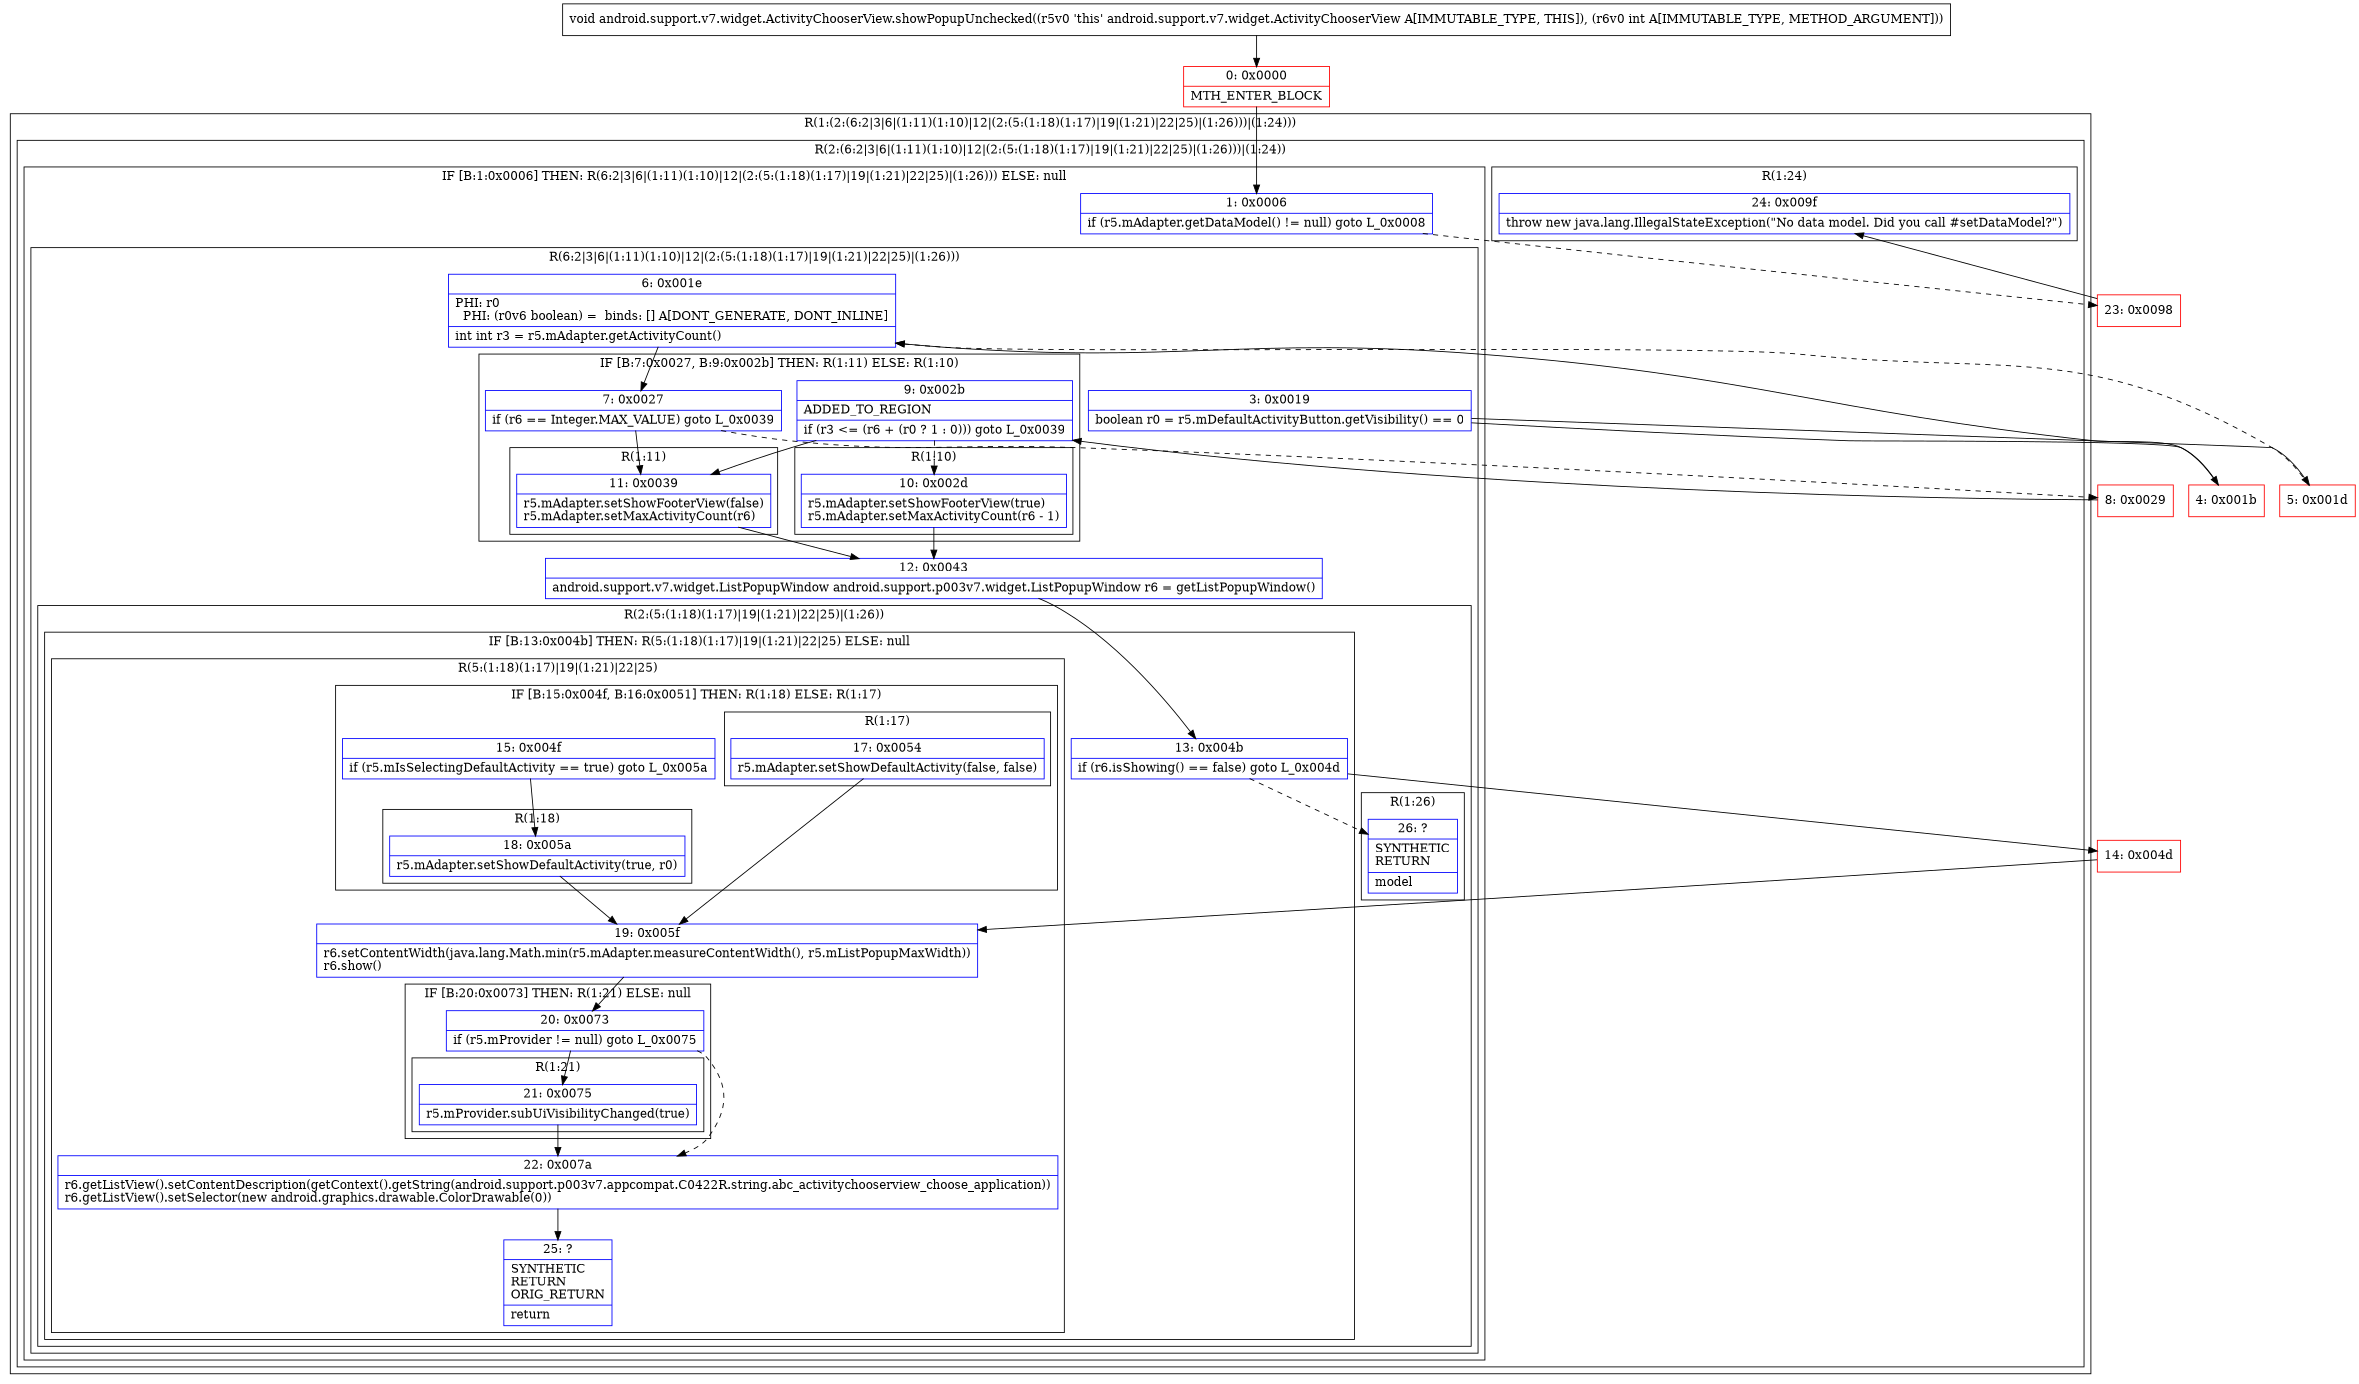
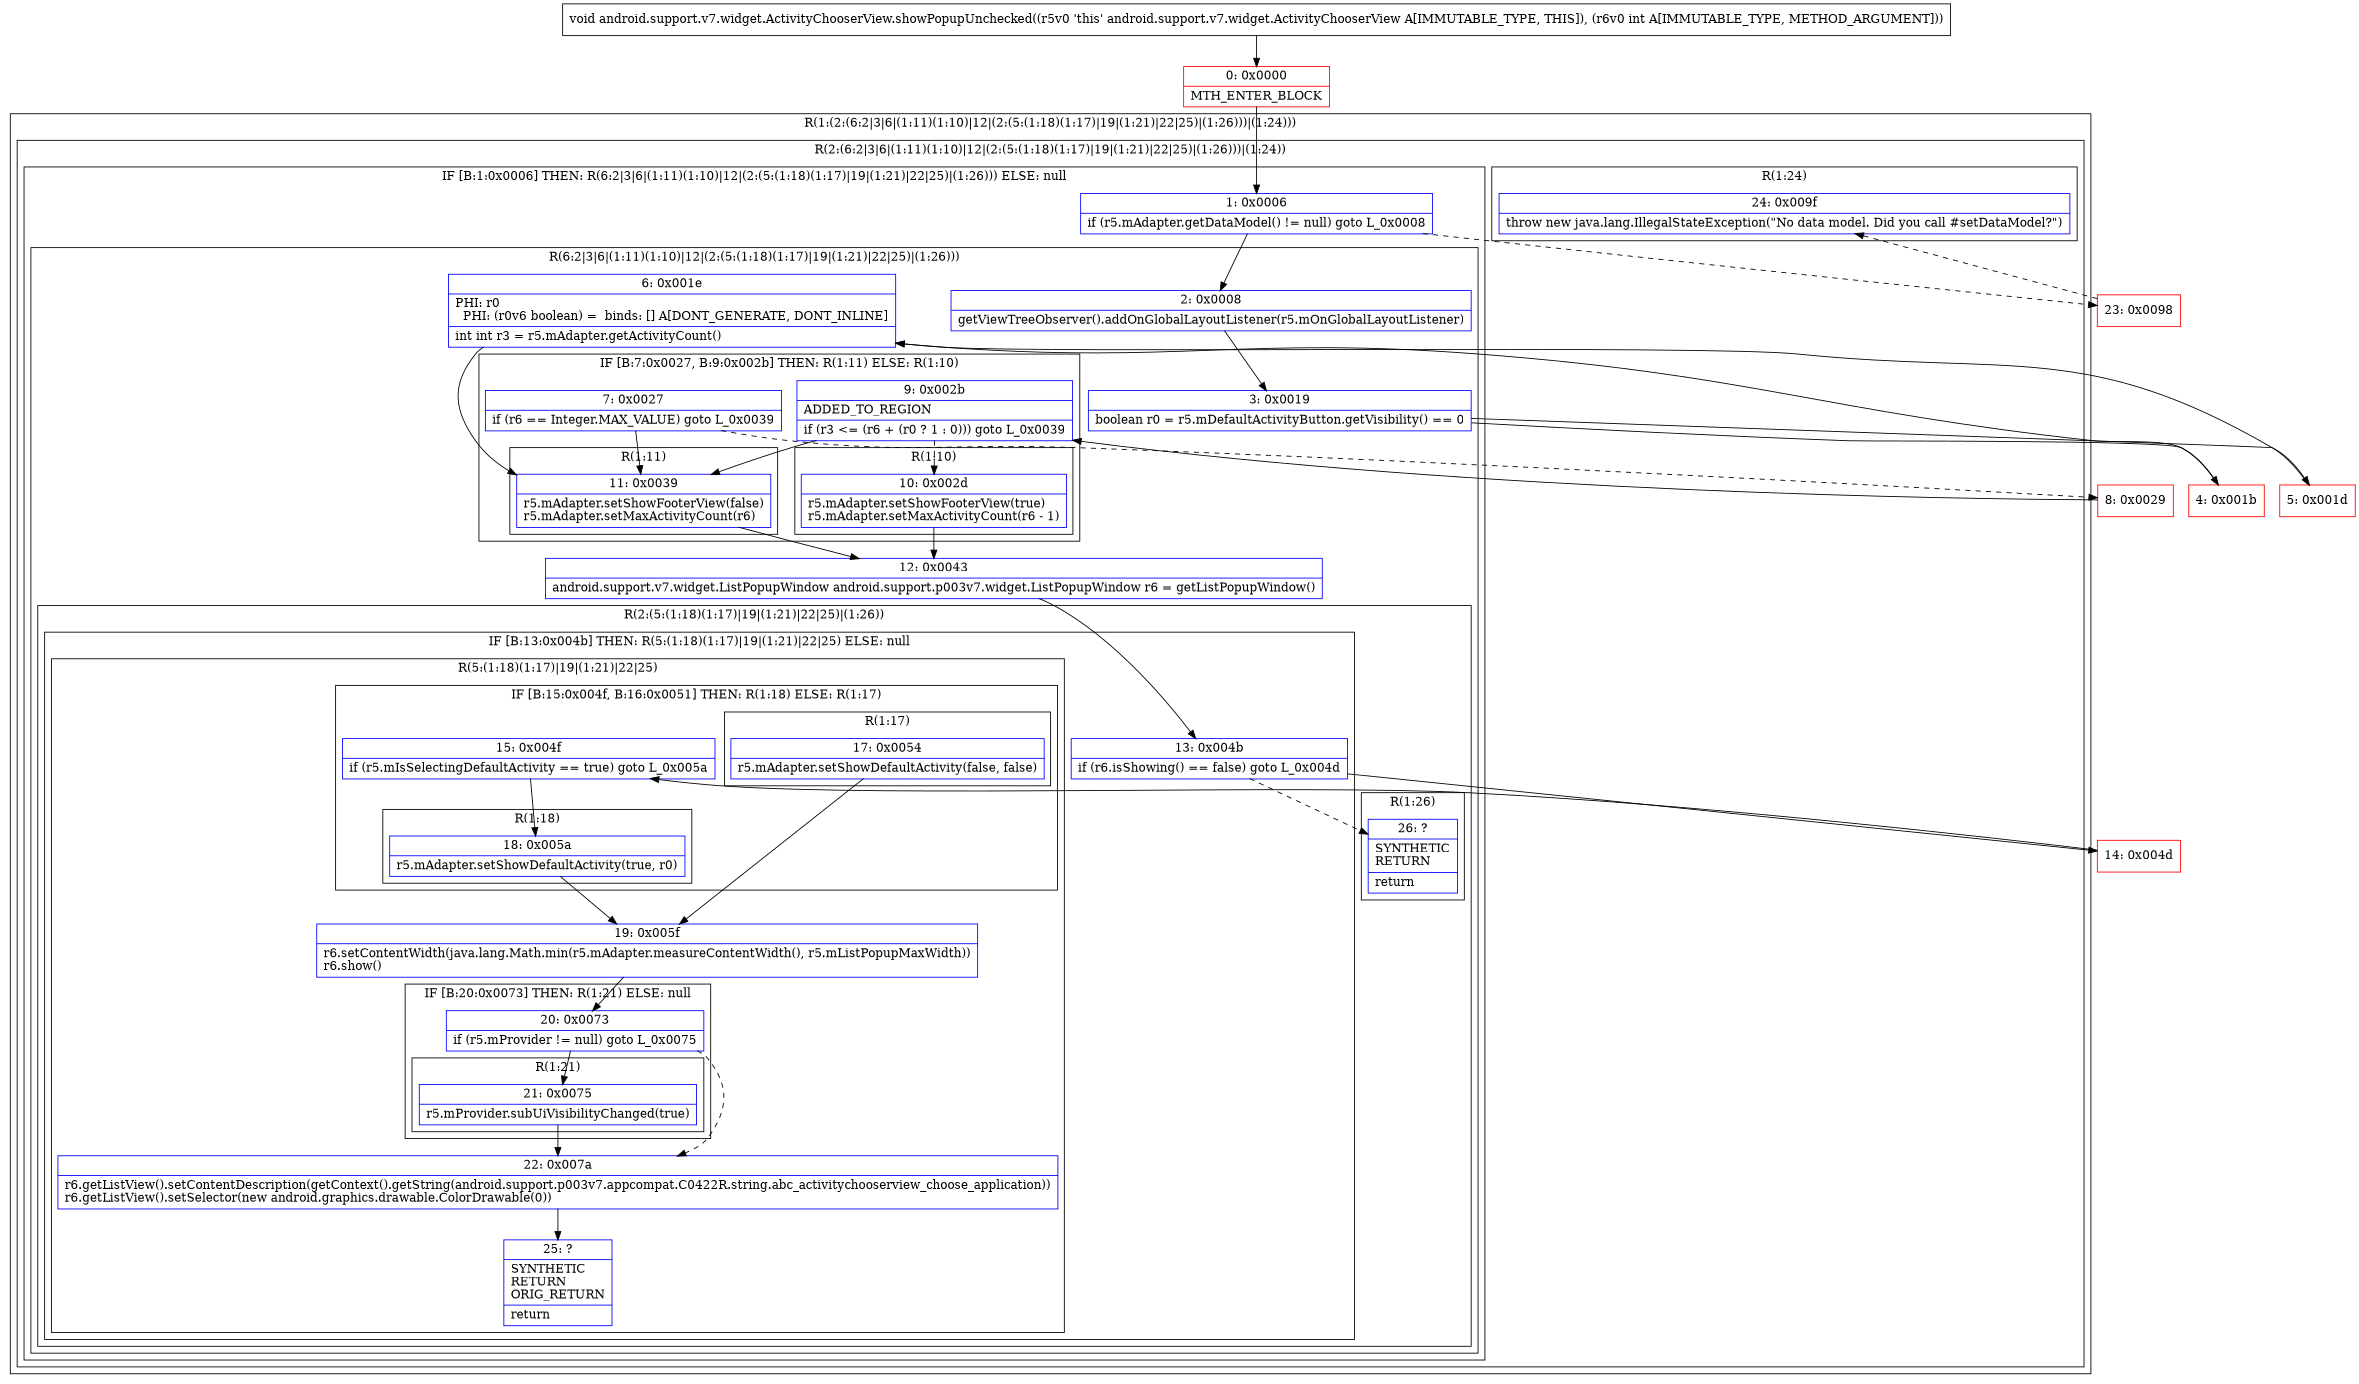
  digraph {
    node [color=blue shape=record]
    n1 [label="{11\:\ 0x0039|r5.mAdapter.setShowFooterView(false)\lr5.mAdapter.setMaxActivityCount(r6)\l}"]
    n2 [label="{10\:\ 0x002d|r5.mAdapter.setShowFooterView(true)\lr5.mAdapter.setMaxActivityCount(r6 \- 1)\l}"]
    n3 [label="{7\:\ 0x0027|if (r6 == Integer.MAX_VALUE) goto L_0x0039\l}"]
    n4 [label="{9\:\ 0x002b|ADDED_TO_REGION\l|if (r3 \<= (r6 + (r0 ? 1 : 0))) goto L_0x0039\l}"]
    n5 [label="{18\:\ 0x005a|r5.mAdapter.setShowDefaultActivity(true, r0)\l}"]
    n6 [label="{17\:\ 0x0054|r5.mAdapter.setShowDefaultActivity(false, false)\l}"]
    n7 [label="{15\:\ 0x004f|if (r5.mIsSelectingDefaultActivity == true) goto L_0x005a\l}"]
    n8 [label="{21\:\ 0x0075|r5.mProvider.subUiVisibilityChanged(true)\l}"]
    n9 [label="{20\:\ 0x0073|if (r5.mProvider != null) goto L_0x0075\l}"]
    n10 [label="{19\:\ 0x005f|r6.setContentWidth(java.lang.Math.min(r5.mAdapter.measureContentWidth(), r5.mListPopupMaxWidth))\lr6.show()\l}"]
    n11 [label="{22\:\ 0x007a|r6.getListView().setContentDescription(getContext().getString(android.support.p003v7.appcompat.C0422R.string.abc_activitychooserview_choose_application))\lr6.getListView().setSelector(new android.graphics.drawable.ColorDrawable(0))\l}"]
    n12 [label="{25\:\ ?|SYNTHETIC\lRETURN\lORIG_RETURN\l|return\l}"]
    n13 [label="{13\:\ 0x004b|if (r6.isShowing() == false) goto L_0x004d\l}"]
-   n14 [label="{26\:\ ?|SYNTHETIC\lRETURN\l|model\l}"]
+   n14 [label="{26\:\ ?|SYNTHETIC\lRETURN\l|return\l}"]
+   n15 [label="{2\:\ 0x0008|getViewTreeObserver().addOnGlobalLayoutListener(r5.mOnGlobalLayoutListener)\l}"]
    n16 [label="{3\:\ 0x0019|boolean r0 = r5.mDefaultActivityButton.getVisibility() == 0\l}"]
    n17 [label="{6\:\ 0x001e|PHI: r0 \l  PHI: (r0v6 boolean) =  binds: [] A[DONT_GENERATE, DONT_INLINE]\l|int int r3 = r5.mAdapter.getActivityCount()\l}"]
    n18 [label="{12\:\ 0x0043|android.support.v7.widget.ListPopupWindow android.support.p003v7.widget.ListPopupWindow r6 = getListPopupWindow()\l}"]
    n19 [label="{1\:\ 0x0006|if (r5.mAdapter.getDataModel() != null) goto L_0x0008\l}"]
    n20 [label="{24\:\ 0x009f|throw new java.lang.IllegalStateException(\"No data model. Did you call #setDataModel?\")\l}"]
    n21 [color=red label="{8\:\ 0x0029}"]
    n22 [color=red label="{14\:\ 0x004d}"]
    n23 [color=red label="{4\:\ 0x001b}"]
    n24 [color=red label="{5\:\ 0x001d}"]
    n25 [color=red label="{23\:\ 0x0098}"]
    n26 [color=red label="{0\:\ 0x0000|MTH_ENTER_BLOCK\l}"]
    n27 [label="{void android.support.v7.widget.ActivityChooserView.showPopupUnchecked((r5v0 'this' android.support.v7.widget.ActivityChooserView A[IMMUTABLE_TYPE, THIS]), (r6v0 int A[IMMUTABLE_TYPE, METHOD_ARGUMENT])) }" color=""]
    subgraph cluster_1 {
      label="R(1:(2:(6:2|3|6|(1:11)(1:10)|12|(2:(5:(1:18)(1:17)|19|(1:21)|22|25)|(1:26)))|(1:24)))"
      subgraph cluster_2 {
        label="R(2:(6:2|3|6|(1:11)(1:10)|12|(2:(5:(1:18)(1:17)|19|(1:21)|22|25)|(1:26)))|(1:24))"
        subgraph cluster_3 {
          label="IF [B:1:0x0006] THEN: R(6:2|3|6|(1:11)(1:10)|12|(2:(5:(1:18)(1:17)|19|(1:21)|22|25)|(1:26))) ELSE: null"
          n19
          subgraph cluster_4 {
            label="R(6:2|3|6|(1:11)(1:10)|12|(2:(5:(1:18)(1:17)|19|(1:21)|22|25)|(1:26)))"
+           n15
            n16
            n17
            n18
            subgraph cluster_5 {
              label="IF [B:7:0x0027, B:9:0x002b] THEN: R(1:11) ELSE: R(1:10)"
              n3
              n4
              subgraph cluster_6 {
                label="R(1:11)"
                n1
              }
              subgraph cluster_7 {
                label="R(1:10)"
                n2
              }
            }
            subgraph cluster_8 {
              label="R(2:(5:(1:18)(1:17)|19|(1:21)|22|25)|(1:26))"
              subgraph cluster_9 {
                label="IF [B:13:0x004b] THEN: R(5:(1:18)(1:17)|19|(1:21)|22|25) ELSE: null"
                n13
                subgraph cluster_10 {
                  label="R(5:(1:18)(1:17)|19|(1:21)|22|25)"
                  n10
                  n11
                  n12
                  subgraph cluster_11 {
                    label="IF [B:15:0x004f, B:16:0x0051] THEN: R(1:18) ELSE: R(1:17)"
                    n7
                    subgraph cluster_12 {
                      label="R(1:18)"
                      n5
                    }
                    subgraph cluster_13 {
                      label="R(1:17)"
                      n6
                    }
                  }
                  subgraph cluster_14 {
                    label="IF [B:20:0x0073] THEN: R(1:21) ELSE: null"
                    n9
                    subgraph cluster_15 {
                      label="R(1:21)"
                      n8
                    }
                  }
                }
              }
              subgraph cluster_16 {
                label="R(1:26)"
                n14
              }
            }
          }
        }
        subgraph cluster_17 {
          label="R(1:24)"
          n20
        }
      }
    }
    n1 -> n18
    n2 -> n18
    n3 -> n1
    n3 -> n21 [style=dashed]
    n4 -> n1
    n4 -> n2 [style=dashed]
    n5 -> n10
    n6 -> n10
    n7 -> n5
    n8 -> n11
    n9 -> n8
    n9 -> n11 [style=dashed]
    n10 -> n9
    n11 -> n12
    n13 -> n14 [style=dashed]
    n13 -> n22
+   n15 -> n16
    n16 -> n23
    n16 -> n24
-   n17 -> n3
+   n17 -> n1
    n18 -> n13
+   n19 -> n15
    n19 -> n25 [style=dashed]
    n21 -> n4
-   n22 -> n10
+   n22 -> n7
    n23 -> n17
-   n24 -> n17 [style=dashed]
-   n25 -> n20
+   n24 -> n17
+   n25 -> n20 [style=dashed]
    n26 -> n19
    n27 -> n26
  }
